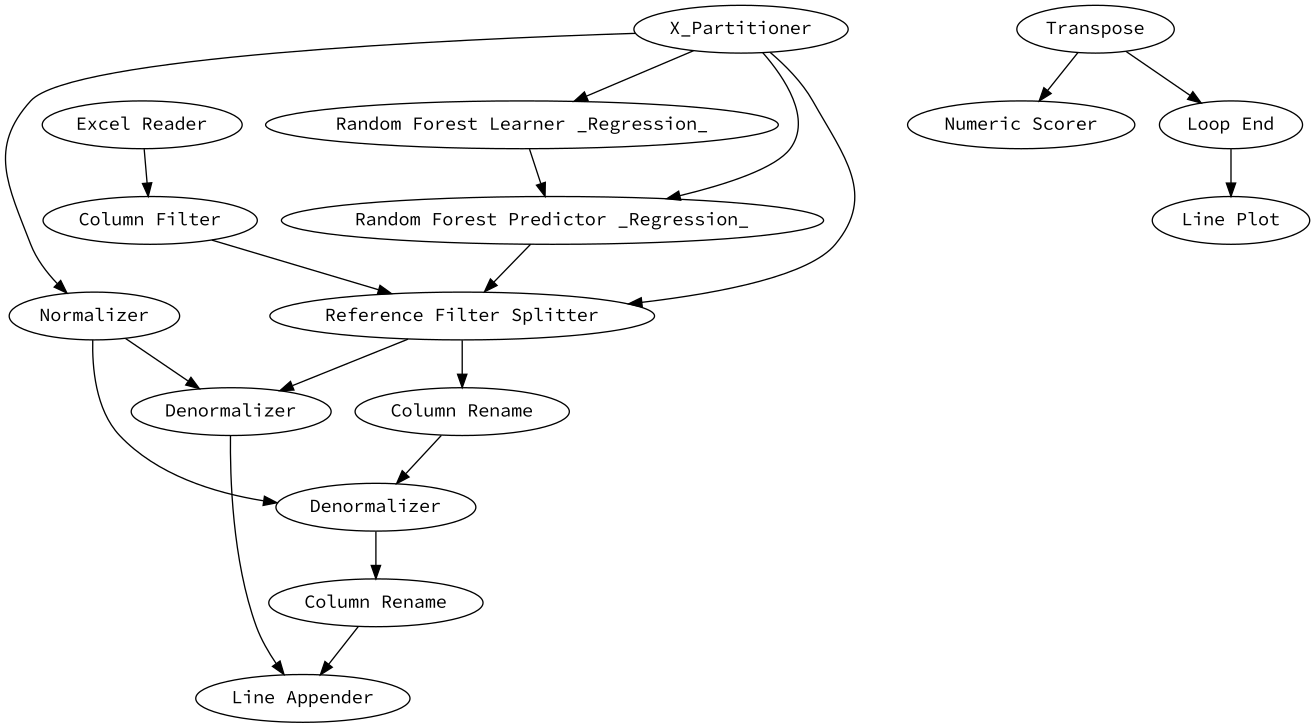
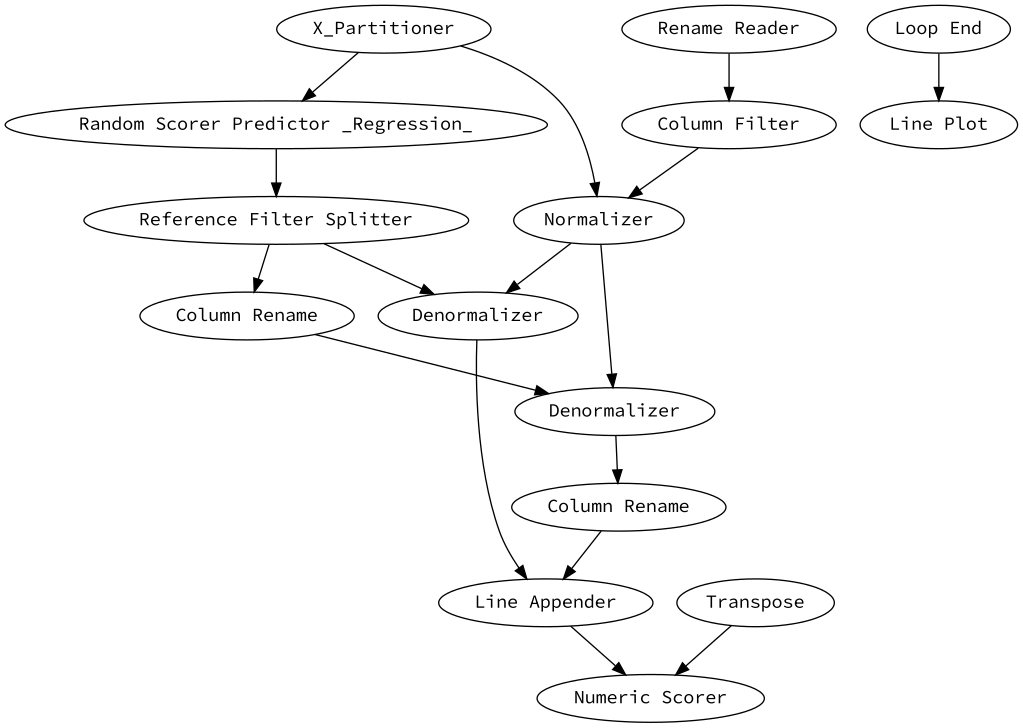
  digraph {
    fontname="Source Code Pro"
    rankdir=TB
    node [fontname="Source Code Pro"]
    edge [fontname="Source Code Pro"]
    n1 [label="Column Filter"]
    n2 [label=Normalizer]
    n3 [label=Denormalizer]
    n4 [label=Denormalizer]
    n5 [label="Line Appender"]
    n6 [label="Column Rename"]
    n7 [label=X_Partitioner]
    n8 [label="Reference Filter Splitter"]
-   n9 [label="Random Forest Learner _Regression_"]
-   n10 [label="Random Forest Predictor _Regression_"]
+   n10 [label="Random Scorer Predictor _Regression_"]
    n11 [label="Column Rename"]
    n12 [label="Numeric Scorer"]
    n13 [label=Transpose]
    n14 [label="Loop End"]
-   n15 [label="Excel Reader"]
+   n15 [label="Rename Reader"]
    n16 [label="Line Plot"]
-   n1 -> n8
+   n1 -> n2
    n2 -> n3
    n2 -> n4
    n3 -> n5
    n4 -> n6
+   n5 -> n12
    n6 -> n5
    n7 -> n2
-   n7 -> n8
-   n7 -> n9
    n7 -> n10
    n8 -> n3
    n8 -> n11
-   n9 -> n10
    n10 -> n8
    n11 -> n4
    n13 -> n12
-   n13 -> n14
    n14 -> n16
    n15 -> n1
  }
